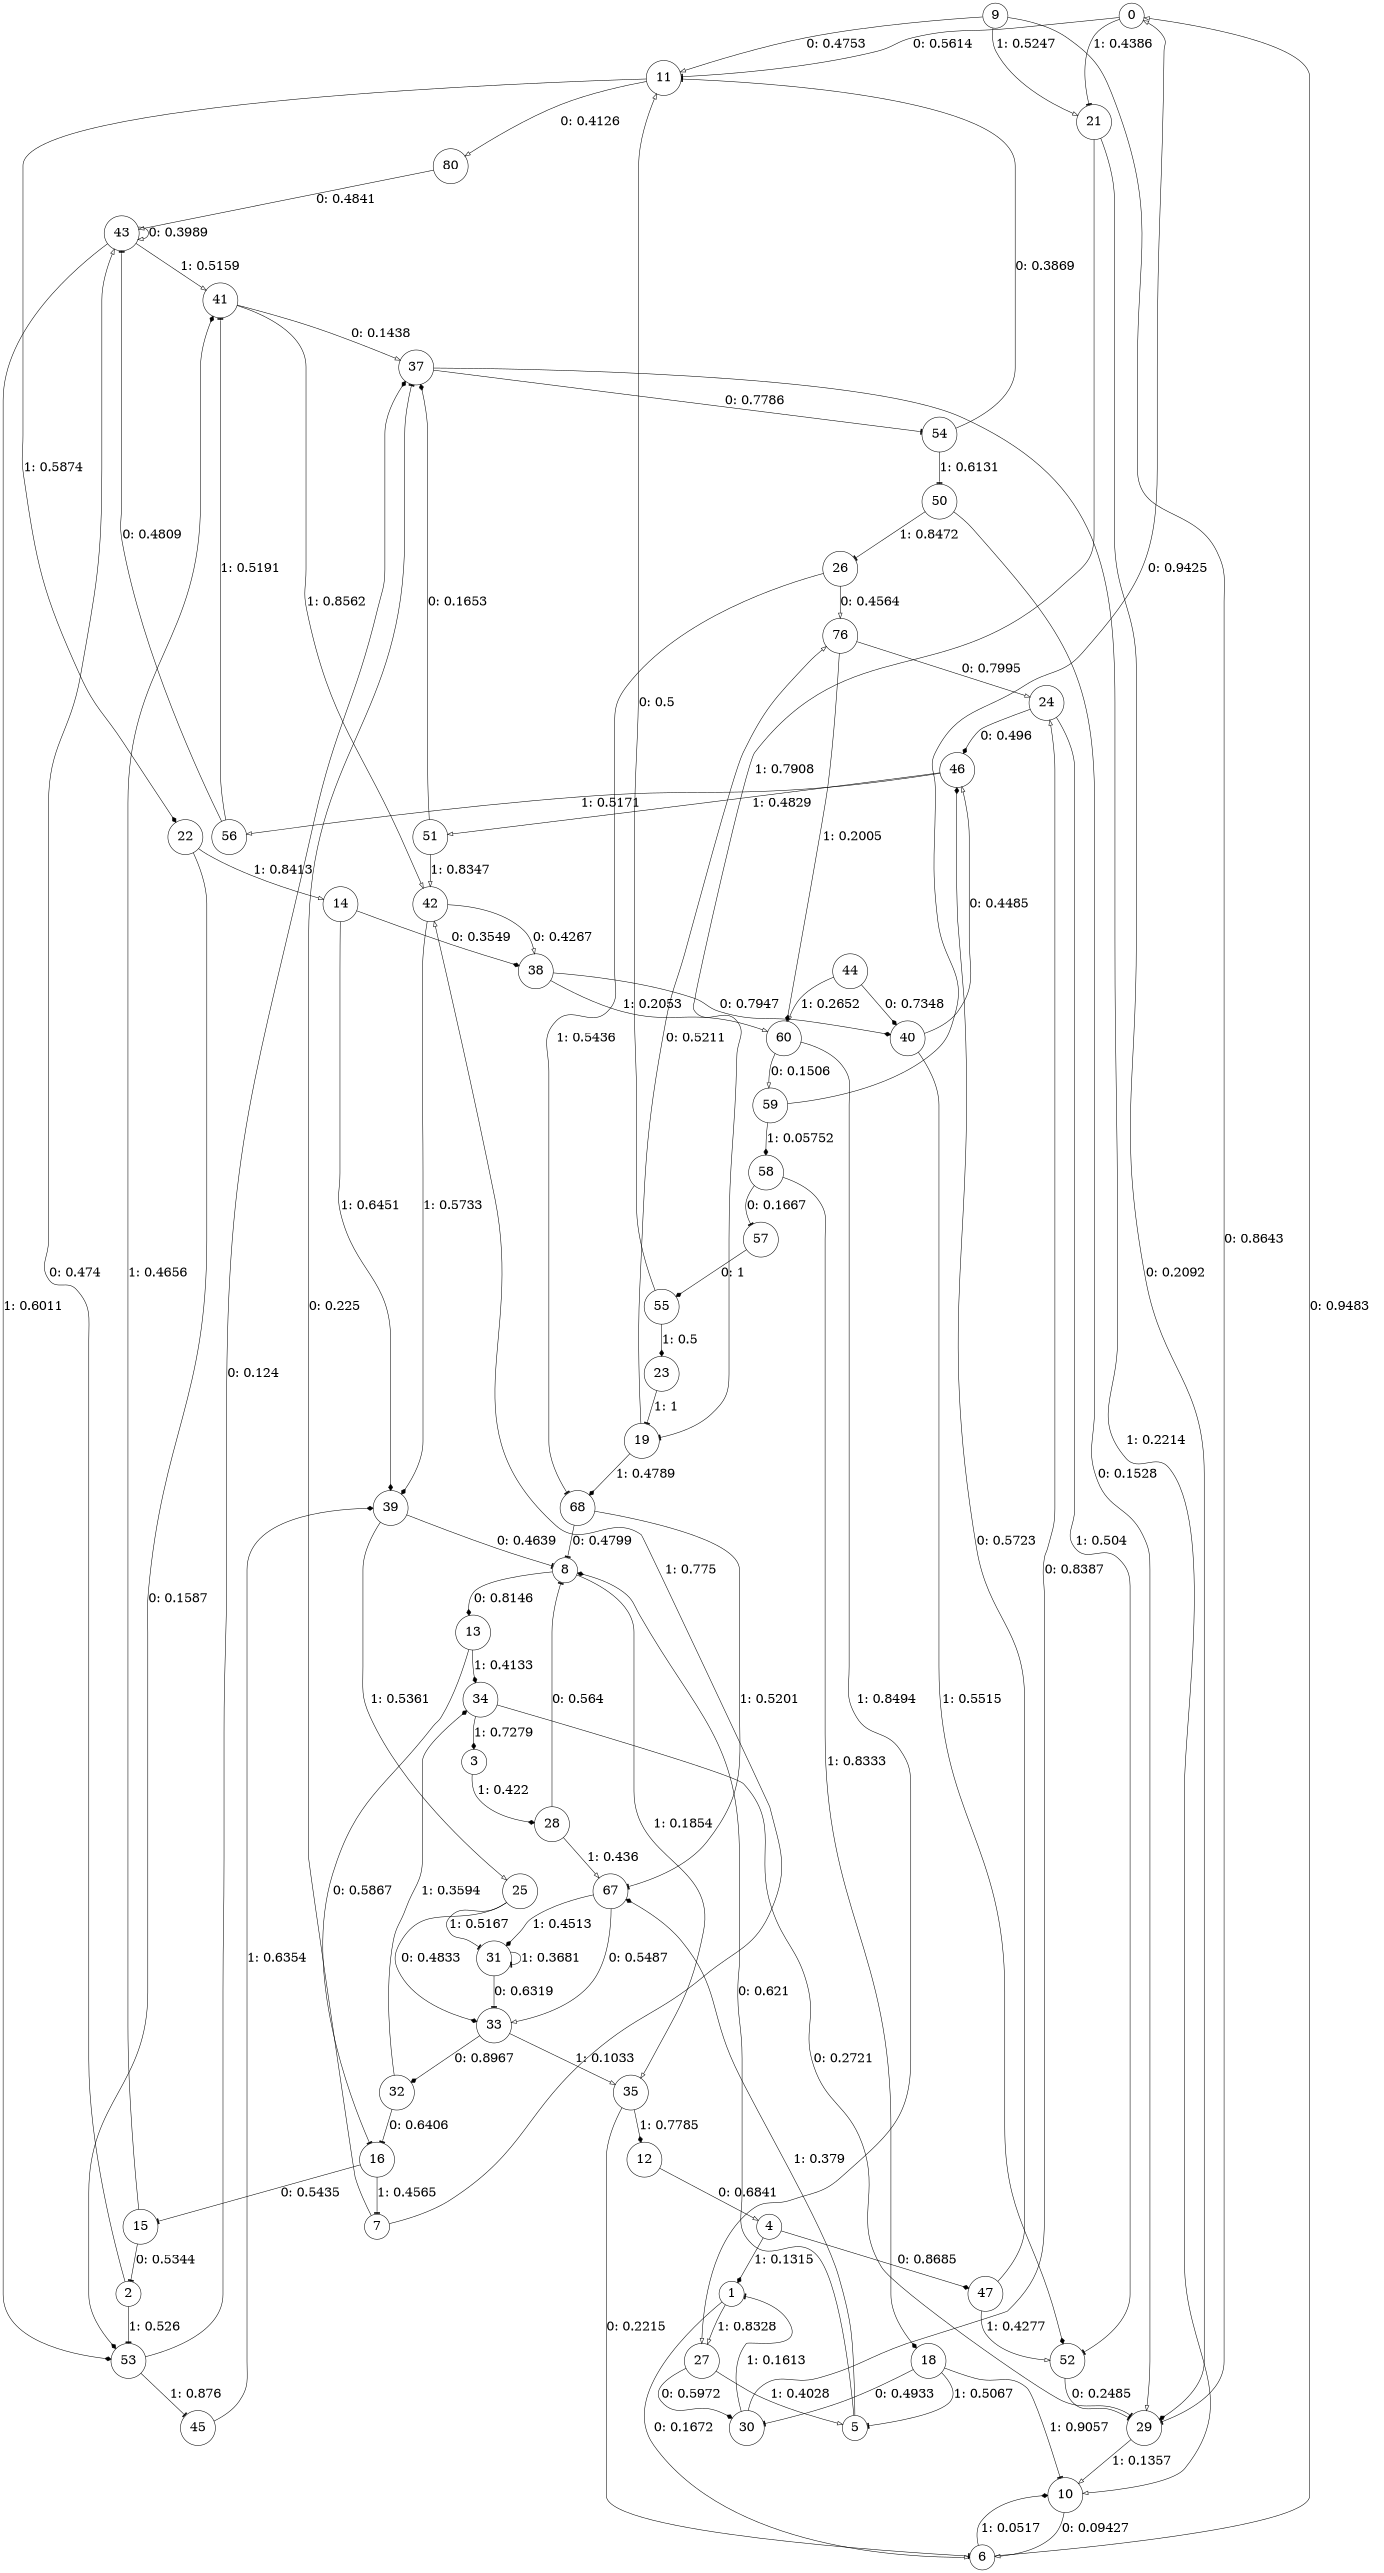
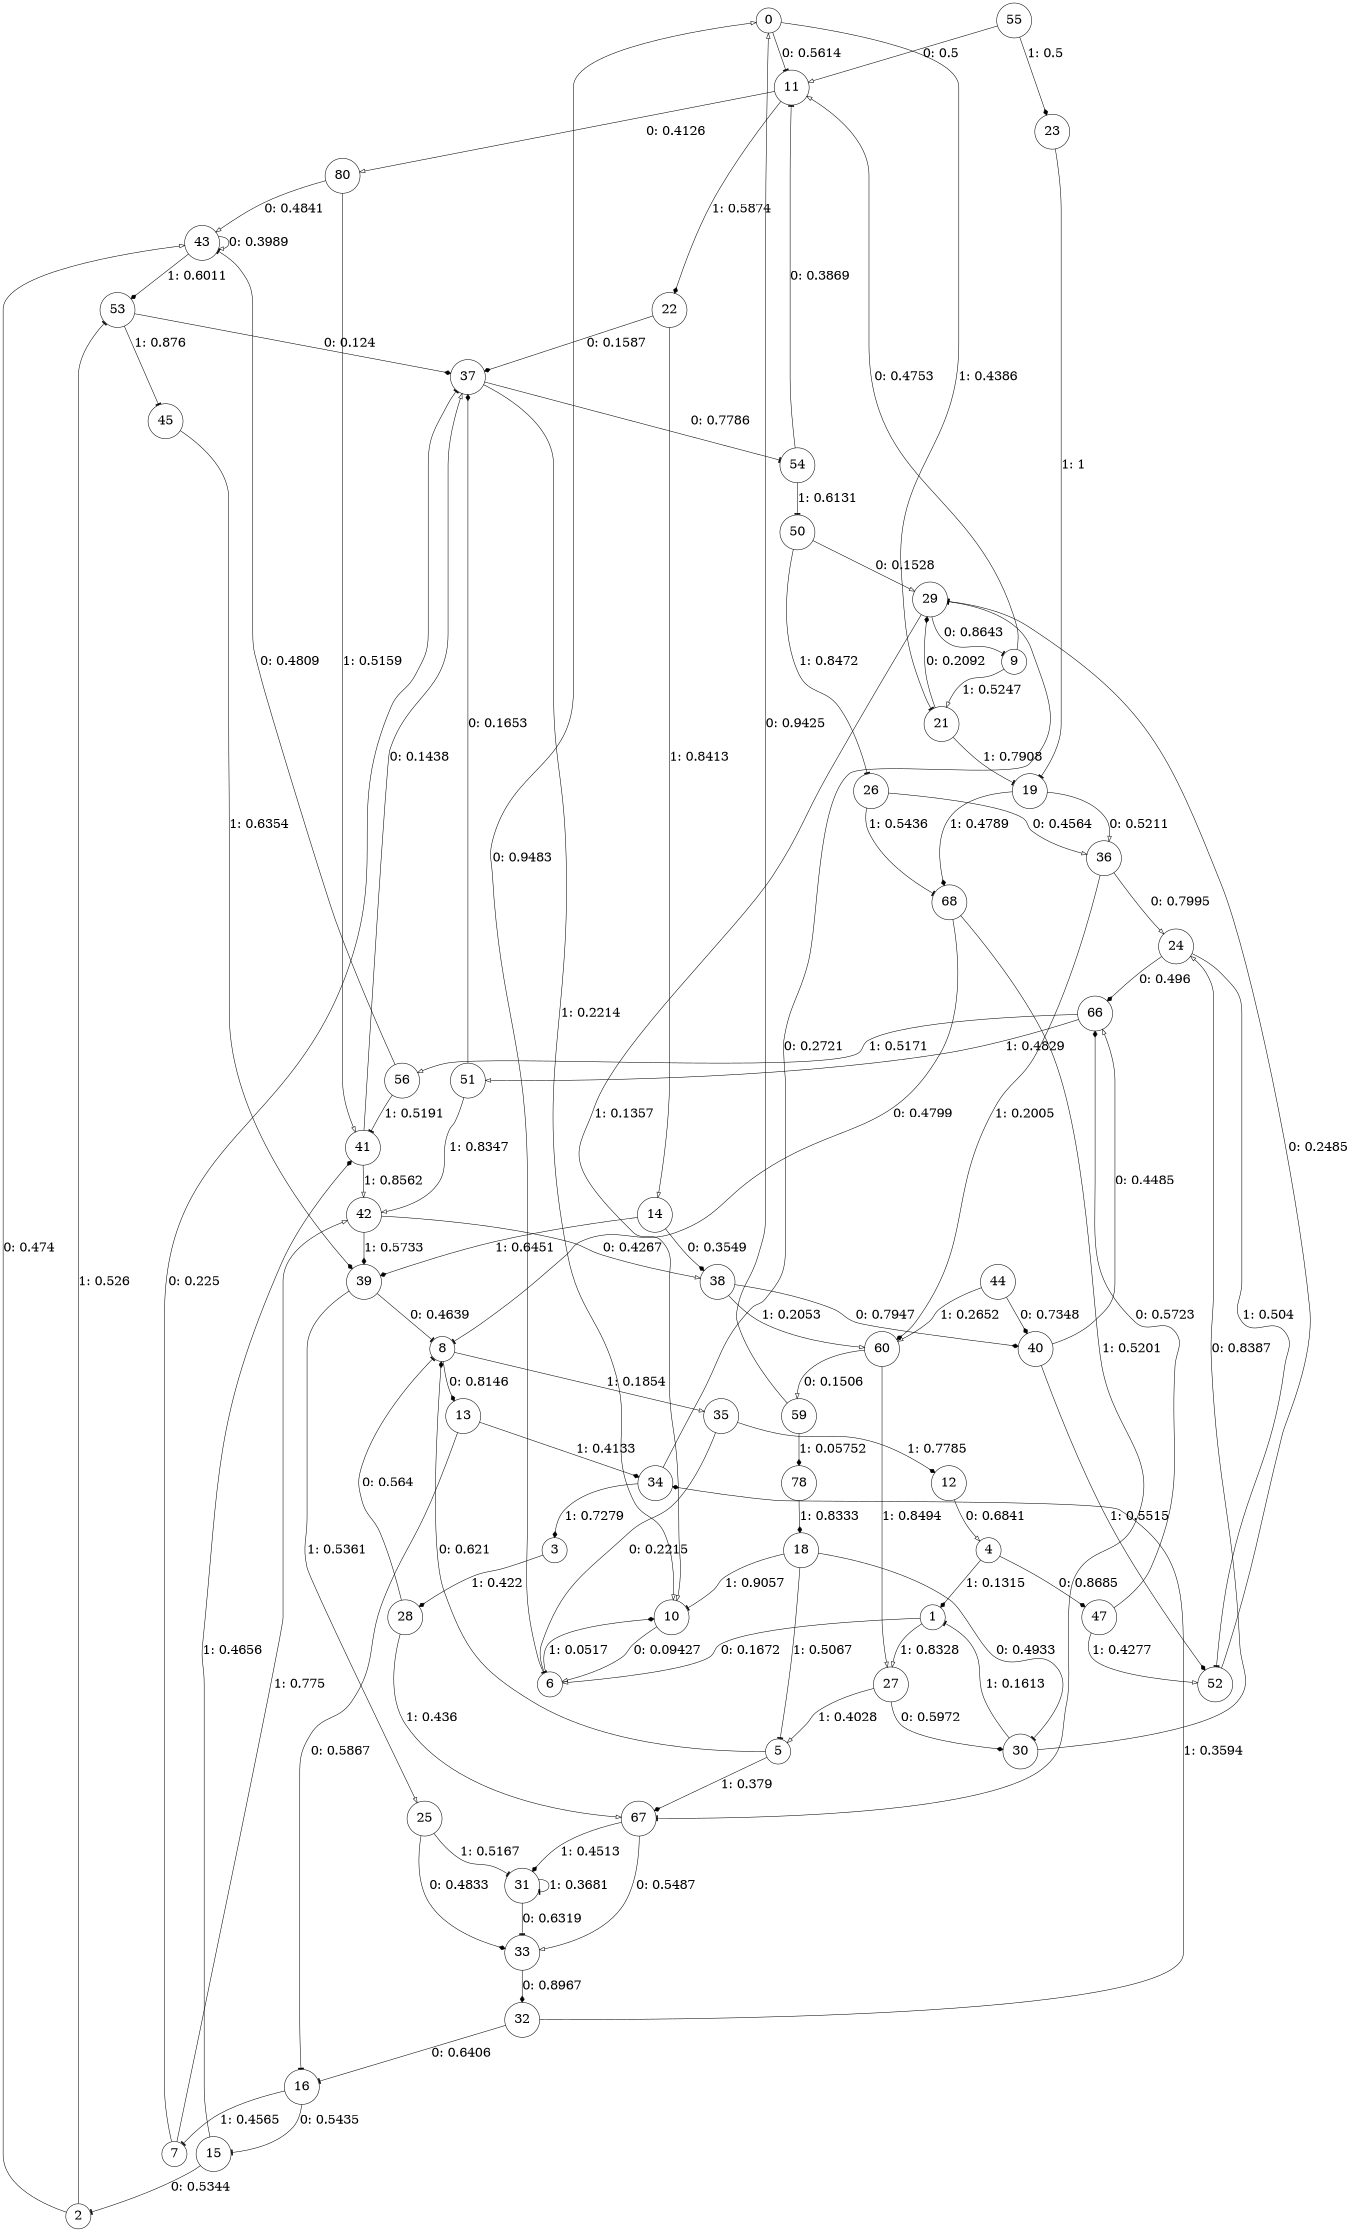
  digraph {
    node [fontsize=24 shape=circle]
    edge [arrowhead=onormal fontsize=24]
    0
    11
    21
    n4 [label=80]
    22
    19
    29
    43
    41
    37
    14
-   36 [label=76]
+   36
    n13 [label=68]
    10
    9
    1
    6
    27
    5
    30
    8
    n22 [label=67]
    24
    2
    53
    45
    54
    39
    3
    28
    60
-   46
+   46 [label=66]
    52
    59
    13
    35
    33
    31
    4
    47
    56
    51
    16
    34
    12
    32
    18
    7
    42
    38
    50
    40
    25
    15
    23
    26
-   58
+   58 [label=78]
    44
    55
-   57
    0 -> 11 [arrowhead=tee label="0: 0.5614   "]
    0 -> 21 [arrowhead=tee label="1: 0.4386   "]
    11 -> n4 [label="0: 0.4126   "]
    11 -> 22 [arrowhead=diamond label="1: 0.5874   "]
    21 -> 19 [arrowhead=tee label="1: 0.7908   "]
    21 -> 29 [arrowhead=diamond label="0: 0.2092   "]
    n4 -> 43 [label="0: 0.4841   "]
-   43 -> 41 [label="1: 0.5159   "]
-   22 -> 53 [arrowhead=diamond label="0: 0.1587   "]
+   n4 -> 41 [label="1: 0.5159   "]
+   22 -> 37 [arrowhead=diamond label="0: 0.1587   "]
    22 -> 14 [label="1: 0.8413   "]
    19 -> 36 [label="0: 0.5211   "]
    19 -> n13 [arrowhead=diamond label="1: 0.4789   "]
    29 -> 10 [label="1: 0.1357   "]
-   9 -> 29 [arrowhead=tee label="0: 0.8643   "]
+   29 -> 9 [arrowhead=tee label="0: 0.8643   "]
    43 -> 43 [label="0: 0.3989   "]
    43 -> 53 [arrowhead=diamond label="1: 0.6011   "]
    41 -> 37 [label="0: 0.1438   "]
    41 -> 42 [label="1: 0.8562   "]
    37 -> 10 [label="1: 0.2214   "]
    37 -> 54 [arrowhead=tee label="0: 0.7786   "]
    14 -> 39 [arrowhead=diamond label="1: 0.6451   "]
    14 -> 38 [arrowhead=diamond label="0: 0.3549   "]
    36 -> 24 [label="0: 0.7995   "]
    36 -> 60 [arrowhead=diamond label="1: 0.2005   "]
    n13 -> 8 [arrowhead=tee label="0: 0.4799   "]
    n13 -> n22 [arrowhead=tee label="1: 0.5201   "]
    10 -> 6 [label="0: 0.09427  "]
    9 -> 11 [label="0: 0.4753   "]
    9 -> 21 [label="1: 0.5247   "]
    1 -> 6 [label="0: 0.1672   "]
    1 -> 27 [label="1: 0.8328   "]
    6 -> 0 [label="0: 0.9483   "]
    6 -> 10 [arrowhead=diamond label="1: 0.0517   "]
    27 -> 5 [label="1: 0.4028   "]
    27 -> 30 [arrowhead=diamond label="0: 0.5972   "]
    5 -> 8 [arrowhead=diamond label="0: 0.621    "]
    5 -> n22 [arrowhead=diamond label="1: 0.379    "]
    30 -> 1 [arrowhead=tee label="1: 0.1613   "]
    30 -> 24 [label="0: 0.8387   "]
    8 -> 13 [arrowhead=diamond label="0: 0.8146   "]
    8 -> 35 [label="1: 0.1854   "]
    n22 -> 33 [label="0: 0.5487   "]
    n22 -> 31 [arrowhead=diamond label="1: 0.4513   "]
    24 -> 46 [arrowhead=diamond label="0: 0.496    "]
    24 -> 52 [arrowhead=tee label="1: 0.504    "]
    2 -> 43 [label="0: 0.474    "]
    2 -> 53 [arrowhead=tee label="1: 0.526    "]
    53 -> 37 [arrowhead=diamond label="0: 0.124    "]
    53 -> 45 [arrowhead=tee label="1: 0.876    "]
    45 -> 39 [arrowhead=diamond label="1: 0.6354   "]
    54 -> 11 [arrowhead=tee label="0: 0.3869   "]
    54 -> 50 [arrowhead=tee label="1: 0.6131   "]
    39 -> 8 [arrowhead=tee label="0: 0.4639   "]
    39 -> 25 [label="1: 0.5361   "]
    3 -> 28 [arrowhead=diamond label="1: 0.422    "]
    28 -> 8 [arrowhead=tee label="0: 0.564    "]
    28 -> n22 [label="1: 0.436    "]
    60 -> 27 [label="1: 0.8494   "]
    60 -> 59 [label="0: 0.1506   "]
    46 -> 56 [label="1: 0.5171   "]
    46 -> 51 [label="1: 0.4829   "]
    52 -> 29 [arrowhead=tee label="0: 0.2485   "]
    59 -> 0 [label="0: 0.9425   "]
    59 -> 58 [arrowhead=diamond label="1: 0.05752  "]
    13 -> 16 [arrowhead=tee label="0: 0.5867   "]
    13 -> 34 [arrowhead=diamond label="1: 0.4133   "]
    35 -> 6 [arrowhead=tee label="0: 0.2215   "]
    35 -> 12 [arrowhead=diamond label="1: 0.7785   "]
-   33 -> 35 [label="1: 0.1033   "]
    33 -> 32 [arrowhead=diamond label="0: 0.8967   "]
    31 -> 33 [arrowhead=tee label="0: 0.6319   "]
    31 -> 31 [arrowhead=tee label="1: 0.3681   "]
    4 -> 1 [arrowhead=diamond label="1: 0.1315   "]
    4 -> 47 [arrowhead=diamond label="0: 0.8685   "]
    47 -> 46 [arrowhead=diamond label="0: 0.5723   "]
    47 -> 52 [label="1: 0.4277   "]
    56 -> 43 [arrowhead=tee label="0: 0.4809   "]
    56 -> 41 [arrowhead=tee label="1: 0.5191   "]
    51 -> 37 [arrowhead=diamond label="0: 0.1653   "]
    51 -> 42 [label="1: 0.8347   "]
    16 -> 7 [arrowhead=tee label="1: 0.4565   "]
    16 -> 15 [arrowhead=tee label="0: 0.5435   "]
    34 -> 29 [arrowhead=tee label="0: 0.2721   "]
    34 -> 3 [arrowhead=diamond label="1: 0.7279   "]
    12 -> 4 [label="0: 0.6841   "]
    32 -> 16 [arrowhead=tee label="0: 0.6406   "]
    32 -> 34 [arrowhead=diamond label="1: 0.3594   "]
    18 -> 10 [arrowhead=tee label="1: 0.9057   "]
    18 -> 5 [arrowhead=tee label="1: 0.5067   "]
    18 -> 30 [arrowhead=tee label="0: 0.4933   "]
    7 -> 37 [arrowhead=tee label="0: 0.225    "]
    7 -> 42 [label="1: 0.775    "]
    42 -> 39 [arrowhead=diamond label="1: 0.5733   "]
    42 -> 38 [label="0: 0.4267   "]
    38 -> 60 [label="1: 0.2053   "]
    38 -> 40 [arrowhead=diamond label="0: 0.7947   "]
    50 -> 29 [label="0: 0.1528   "]
    50 -> 26 [arrowhead=tee label="1: 0.8472   "]
    40 -> 46 [label="0: 0.4485   "]
    40 -> 52 [arrowhead=diamond label="1: 0.5515   "]
    25 -> 33 [arrowhead=diamond label="0: 0.4833   "]
    25 -> 31 [arrowhead=tee label="1: 0.5167   "]
    15 -> 41 [arrowhead=diamond label="1: 0.4656   "]
    15 -> 2 [arrowhead=tee label="0: 0.5344   "]
    23 -> 19 [arrowhead=tee label="1: 1        "]
    26 -> 36 [label="0: 0.4564   "]
    26 -> n13 [arrowhead=tee label="1: 0.5436   "]
    58 -> 18 [arrowhead=diamond label="1: 0.8333   "]
-   58 -> 57 [arrowhead=tee label="0: 0.1667   "]
    44 -> 60 [label="1: 0.2652   "]
    44 -> 40 [arrowhead=diamond label="0: 0.7348   "]
    55 -> 11 [label="0: 0.5      "]
    55 -> 23 [arrowhead=diamond label="1: 0.5      "]
-   57 -> 55 [arrowhead=diamond label="0: 1        "]
  }
